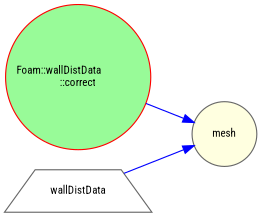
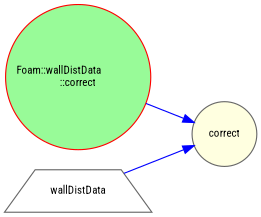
  digraph {
    fontname="Roboto Condensed"
    rankdir=RL
    node [fontname="Roboto Condensed" fontsize=10 shape=circle style=filled]
    edge [color=blue dir=back fontname="Roboto Condensed" fontsize=10 labelfontname=Helvetica labelfontsize=10 style=solid]
-   n1 [color=gray40 fillcolor=lightyellow fontcolor=black height=0.2 label=mesh width=0.4]
+   n1 [color=gray40 fillcolor=lightyellow fontcolor=black height=0.2 label=correct width=0.4]
    n2 [color=red fillcolor=palegreen height=0.2 label="Foam::wallDistData\l::correct" width=0.4]
    n3 [color=grey40 fillcolor=white height=0.2 label=wallDistData shape=trapezium width=0.4]
    n1 -> n2
    n1 -> n3
  }
